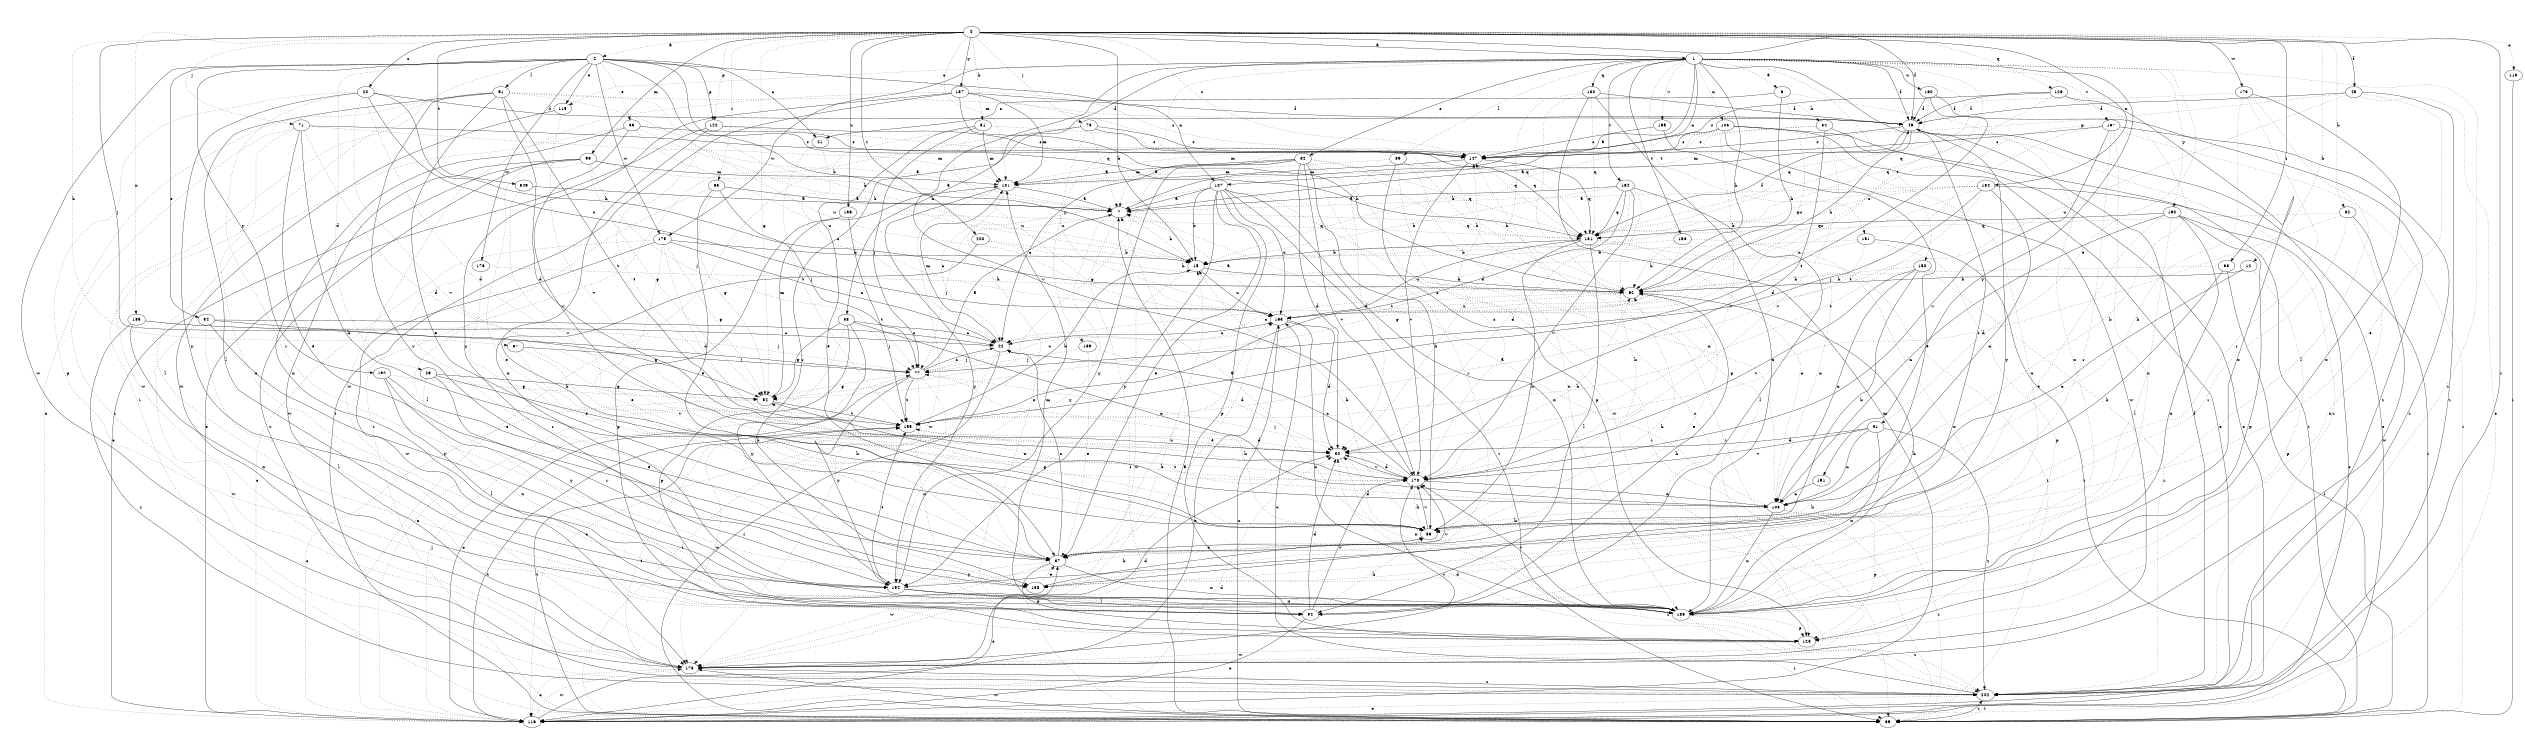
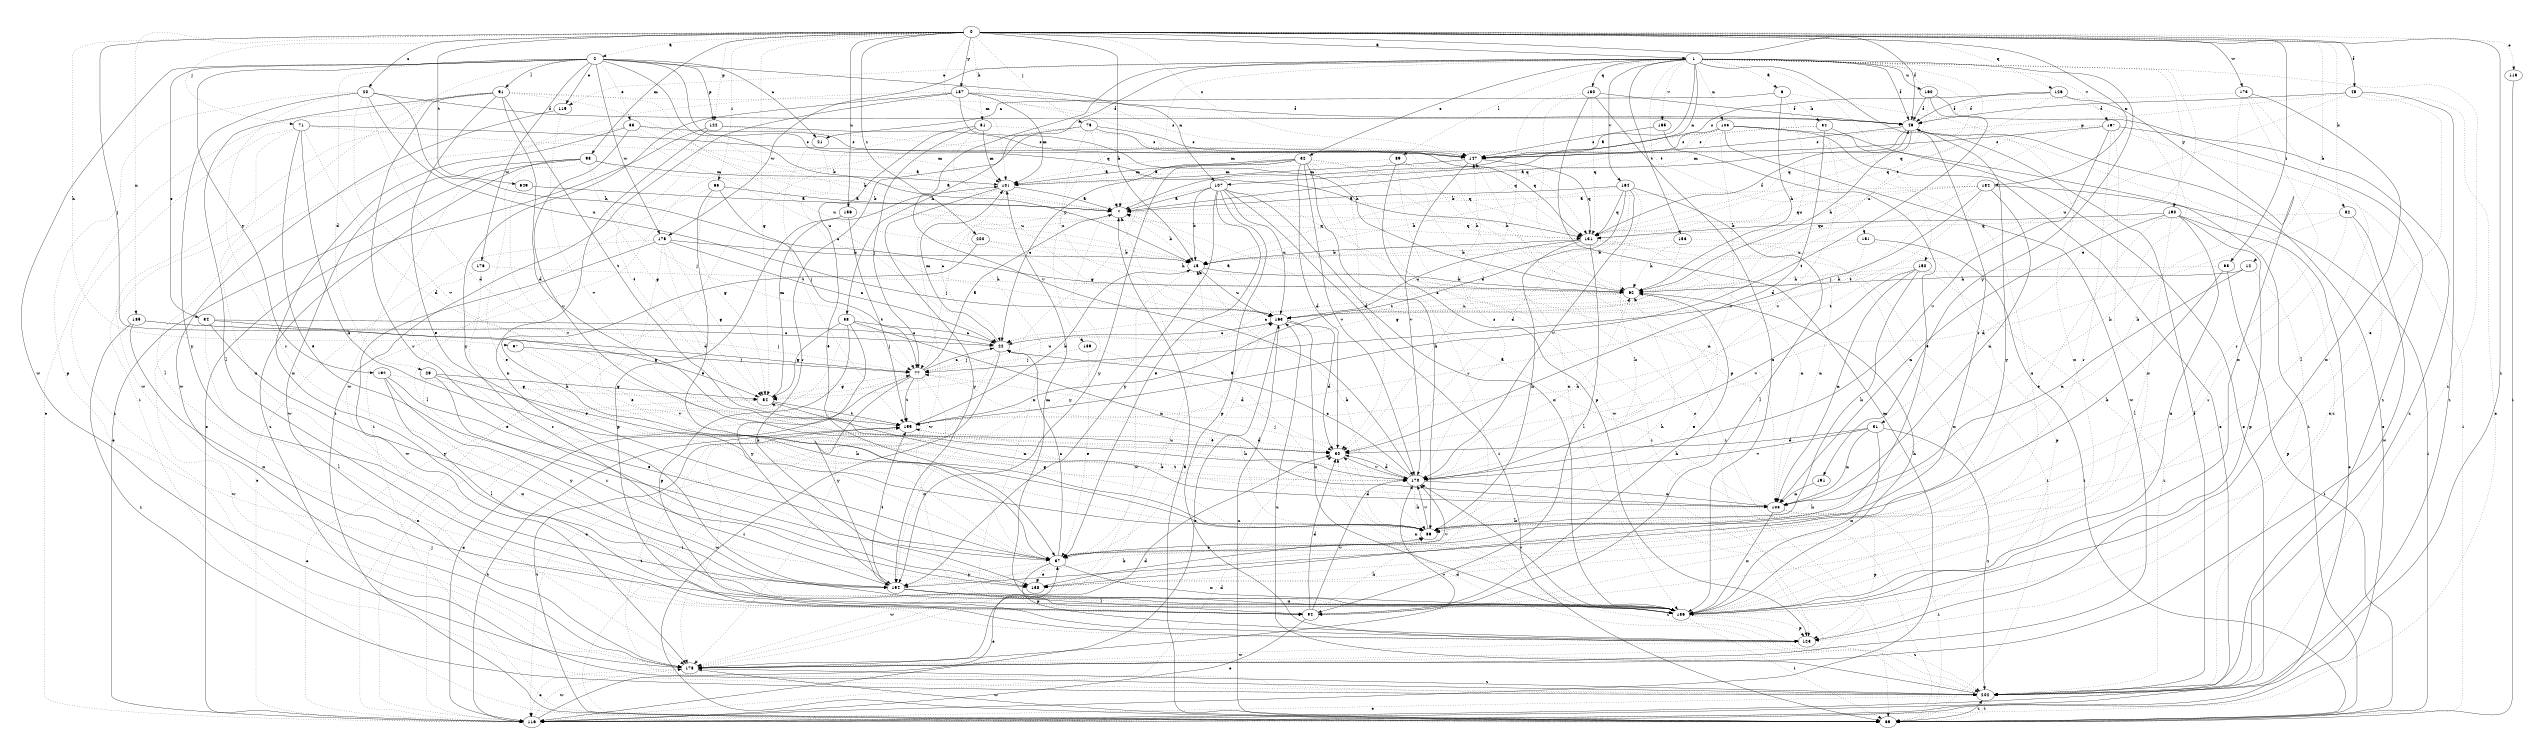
  strict digraph {
    edge [style=solid]
    0
    1
    2
    12
    15
    20
    45
    46
    54
    57
    65
    68
    71
    73
    77
    81
    82
    98
    101
    113
    122
    126
    147
    n24 [label=649]
    156
    173
    184
    185
    187
    200
    202
    6
    7
    31
    32
    58
    62
    89
    105
    107
    115
    130
    131
    138
    150
    151
    153
    160
    163
    164
    165
    167
    170
    175
    189
    190
    191
    21
    29
    33
    34
    69
    91
    176
    178
    192
    108
    123
    194
    30
    116
    37
    155
    86
    94
    186
    22
    84
    0 -> 1 [label=a]
    0 -> 2 [label=a style=dotted]
    0 -> 12 [label=b style=dotted]
    0 -> 15 [label=b]
    0 -> 20 [label=c]
    0 -> 45 [label=f]
    0 -> 46 [label=f]
    0 -> 54 [label=g style=dotted]
    0 -> 57 [label=h style=dotted]
    0 -> 65 [label=i style=dotted]
    0 -> 68 [label=i]
    0 -> 71 [label=j style=dotted]
    0 -> 73 [label=j style=dotted]
    0 -> 77 [label=j]
    0 -> 81 [label=k style=dotted]
    0 -> 82 [label=k style=dotted]
    0 -> 98 [label=m]
    0 -> 101 [label=m style=dotted]
    0 -> 113 [label=o style=dotted]
    0 -> 122 [label=p style=dotted]
    0 -> 126 [label=q style=dotted]
    0 -> 147 [label=s style=dotted]
    0 -> n24 [label=t]
    0 -> 156 [label=u]
    0 -> 173 [label=w]
    0 -> 184 [label=x]
    0 -> 185 [label=x style=dotted]
    0 -> 187 [label=y]
    0 -> 200 [label=z]
    0 -> 202 [label=z]
    1 -> 46 [label=f]
    1 -> 202 [label=z style=dotted]
    1 -> 6 [label=a style=dotted]
    1 -> 7 [label=a]
    1 -> 31 [label=e style=dotted]
    1 -> 32 [label=e]
    1 -> 58 [label=h]
-   1 -> 62 [label=h]
    1 -> 89 [label=l style=dotted]
    1 -> 105 [label=n style=dotted]
    1 -> 107 [label=n]
    1 -> 115 [label=o style=dotted]
    1 -> 130 [label=q]
    1 -> 131 [label=q style=dotted]
    1 -> 138 [label=r]
    1 -> 150 [label=t style=dotted]
    1 -> 151 [label=t style=dotted]
    1 -> 153 [label=t]
    1 -> 160 [label=u]
    1 -> 163 [label=u style=dotted]
    1 -> 164 [label=v]
    1 -> 165 [label=v style=dotted]
    1 -> 167 [label=v style=dotted]
    1 -> 170 [label=v]
    1 -> 175 [label=w]
    1 -> 189 [label=y style=dotted]
    1 -> 190 [label=y style=dotted]
    1 -> 191 [label=y]
    2 -> 15 [label=b]
    2 -> 122 [label=p]
    2 -> 107 [label=n]
    2 -> 115 [label=o]
    2 -> 131 [label=q]
    2 -> 175 [label=w]
    2 -> 21 [label=c]
    2 -> 29 [label=d style=dotted]
    2 -> 33 [label=e style=dotted]
    2 -> 34 [label=e]
    2 -> 69 [label=i style=dotted]
    2 -> 91 [label=l]
    2 -> 176 [label=w]
    2 -> 178 [label=w]
    2 -> 192 [label=y]
    12 -> 62 [label=h]
    12 -> 108 [label=n]
    12 -> 123 [label=p style=dotted]
    15 -> 62 [label=h]
    15 -> 163 [label=u]
    15 -> 178 [label=w style=dotted]
    20 -> 46 [label=f]
    20 -> 62 [label=h]
    20 -> 138 [label=r style=dotted]
    20 -> 163 [label=u]
    20 -> 170 [label=v style=dotted]
    20 -> 123 [label=p style=dotted]
    20 -> 194 [label=y]
    20 -> 30 [label=d style=dotted]
    45 -> 46 [label=f]
    45 -> 147 [label=p style=dotted]
    45 -> 202 [label=z]
    45 -> 163 [label=u style=dotted]
    45 -> 116 [label=o style=dotted]
    45 -> 37 [label=e style=dotted]
    46 -> 147 [label=s]
    46 -> 202 [label=z style=dotted]
    46 -> 7 [label=a]
    46 -> 62 [label=h]
    46 -> 194 [label=y]
    46 -> 116 [label=o]
    54 -> 101 [label=m]
    54 -> 108 [label=n]
    54 -> 116 [label=o style=dotted]
    54 -> 155 [label=t]
    57 -> 77 [label=j]
    57 -> 170 [label=v style=dotted]
    57 -> 86 [label=k style=dotted]
    65 -> 54 [label=g style=dotted]
    65 -> 77 [label=j]
    65 -> 7 [label=a]
    65 -> 37 [label=e]
    65 -> 94 [label=l style=dotted]
    68 -> 62 [label=h style=dotted]
    68 -> 69 [label=i]
    68 -> 86 [label=k]
    71 -> 101 [label=m style=dotted]
    71 -> 147 [label=s]
    71 -> 202 [label=z style=dotted]
    71 -> 30 [label=d style=dotted]
    71 -> 37 [label=e]
    71 -> 86 [label=k]
    71 -> 186 [label=x style=dotted]
    73 -> 147 [label=s]
    73 -> 7 [label=a style=dotted]
    73 -> 131 [label=q]
    73 -> 138 [label=r]
    73 -> 163 [label=u style=dotted]
    73 -> 116 [label=o style=dotted]
    77 -> 54 [label=g style=dotted]
    77 -> 7 [label=a]
    77 -> 163 [label=u style=dotted]
    77 -> 69 [label=i style=dotted]
    77 -> 194 [label=y]
    77 -> 116 [label=o]
    77 -> 155 [label=t]
    77 -> 86 [label=k style=dotted]
    77 -> 186 [label=x style=dotted]
    77 -> 22 [label=c]
    81 -> 77 [label=j]
    81 -> 101 [label=m]
    81 -> 147 [label=s style=dotted]
    81 -> 163 [label=u style=dotted]
    81 -> 69 [label=i style=dotted]
    81 -> 37 [label=e]
    82 -> 131 [label=q style=dotted]
    82 -> 138 [label=r style=dotted]
    82 -> 178 [label=w]
    82 -> 30 [label=d style=dotted]
    82 -> 186 [label=x style=dotted]
    98 -> 54 [label=g style=dotted]
    98 -> 77 [label=j style=dotted]
    98 -> 101 [label=m]
    98 -> 202 [label=z]
    98 -> 7 [label=a style=dotted]
    98 -> 178 [label=w]
    98 -> 116 [label=o]
    98 -> 37 [label=e style=dotted]
    101 -> 7 [label=a]
    101 -> 178 [label=w style=dotted]
    101 -> 194 [label=y]
    101 -> 186 [label=x style=dotted]
    113 -> 69 [label=i]
    122 -> 147 [label=s]
    122 -> 131 [label=q style=dotted]
    122 -> 116 [label=o]
    122 -> 155 [label=t style=dotted]
    122 -> 186 [label=x]
    126 -> 46 [label=f]
    126 -> 147 [label=s]
    126 -> 131 [label=q style=dotted]
    126 -> 86 [label=k style=dotted]
    126 -> 186 [label=x]
    147 -> 101 [label=m]
    147 -> 131 [label=q]
    147 -> 170 [label=v]
    n24 -> 7 [label=a]
    n24 -> 170 [label=v style=dotted]
    156 -> 131 [label=q style=dotted]
    156 -> 123 [label=p]
    156 -> 155 [label=t]
    173 -> 46 [label=f style=dotted]
    173 -> 138 [label=r style=dotted]
    173 -> 86 [label=k style=dotted]
    173 -> 94 [label=l style=dotted]
    173 -> 186 [label=x]
    184 -> 15 [label=b style=dotted]
    184 -> 77 [label=j]
    184 -> 7 [label=a style=dotted]
    184 -> 131 [label=q style=dotted]
    184 -> 163 [label=u style=dotted]
    184 -> 69 [label=i]
    184 -> 108 [label=n]
    184 -> 155 [label=t style=dotted]
    185 -> 77 [label=j style=dotted]
    185 -> 202 [label=z]
    185 -> 186 [label=x]
    185 -> 22 [label=c]
    187 -> 46 [label=f]
    187 -> 101 [label=m]
    187 -> 147 [label=s style=dotted]
    187 -> 62 [label=h]
    187 -> 131 [label=q style=dotted]
    187 -> 69 [label=i]
    187 -> 178 [label=w style=dotted]
    187 -> 194 [label=y]
    200 -> 15 [label=b style=dotted]
    200 -> 62 [label=h style=dotted]
    200 -> 86 [label=k]
    202 -> 46 [label=f]
    202 -> 163 [label=u]
    202 -> 69 [label=i style=dotted]
    202 -> 30 [label=d style=dotted]
    202 -> 116 [label=o style=dotted]
    202 -> 155 [label=t style=dotted]
    6 -> 62 [label=h]
    6 -> 163 [label=u style=dotted]
    6 -> 21 [label=c]
    6 -> 186 [label=x style=dotted]
    6 -> 84 [label=k style=dotted]
    7 -> 15 [label=b style=dotted]
    7 -> 77 [label=j style=dotted]
    7 -> 131 [label=q style=dotted]
-   7 -> 69 [label=i style=dotted]
    7 -> 194 [label=y style=dotted]
    31 -> 202 [label=z]
    31 -> 170 [label=v]
    31 -> 108 [label=n]
    31 -> 30 [label=d]
    31 -> 186 [label=x]
    32 -> 54 [label=g style=dotted]
    32 -> 101 [label=m]
    32 -> 62 [label=h style=dotted]
    32 -> 131 [label=q style=dotted]
    32 -> 138 [label=r style=dotted]
    32 -> 170 [label=v]
    32 -> 69 [label=i style=dotted]
    32 -> 194 [label=y]
    32 -> 30 [label=d]
    32 -> 86 [label=k]
    32 -> 22 [label=c]
    58 -> 54 [label=g]
    58 -> 77 [label=j style=dotted]
    58 -> 108 [label=n]
    58 -> 123 [label=p]
    58 -> 194 [label=y]
    58 -> 116 [label=o style=dotted]
    58 -> 22 [label=c]
    62 -> 163 [label=u style=dotted]
    62 -> 37 [label=e style=dotted]
    62 -> 22 [label=c style=dotted]
    89 -> 101 [label=m style=dotted]
    89 -> 62 [label=h style=dotted]
    89 -> 69 [label=i style=dotted]
    89 -> 178 [label=w style=dotted]
    89 -> 123 [label=p]
    89 -> 30 [label=d style=dotted]
    89 -> 186 [label=x style=dotted]
    105 -> 15 [label=b style=dotted]
    105 -> 101 [label=m style=dotted]
    105 -> 147 [label=s]
    105 -> 7 [label=a style=dotted]
    105 -> 170 [label=v style=dotted]
    105 -> 69 [label=i]
    105 -> 178 [label=w]
    105 -> 116 [label=o]
    105 -> 186 [label=x style=dotted]
    107 -> 15 [label=b]
    107 -> 7 [label=a]
    107 -> 163 [label=u]
    107 -> 69 [label=i]
    107 -> 108 [label=n style=dotted]
    107 -> 123 [label=p]
    107 -> 194 [label=y]
    107 -> 37 [label=e]
    107 -> 186 [label=x]
    107 -> 22 [label=c style=dotted]
    115 -> 170 [label=v style=dotted]
    115 -> 178 [label=w]
    130 -> 46 [label=f]
    130 -> 131 [label=q style=dotted]
    130 -> 123 [label=p style=dotted]
    130 -> 30 [label=d style=dotted]
    130 -> 116 [label=m]
    130 -> 186 [label=x]
    131 -> 15 [label=b]
    131 -> 46 [label=f]
    131 -> 163 [label=u]
    131 -> 69 [label=i style=dotted]
    131 -> 108 [label=n style=dotted]
    131 -> 86 [label=k]
    131 -> 94 [label=l]
    138 -> 170 [label=v]
-   138 -> 37 [label=e style=dotted]
+   37 -> 138 [label=e style=dotted]
    150 -> 202 [label=z style=dotted]
    150 -> 62 [label=h style=dotted]
    150 -> 170 [label=v]
    150 -> 108 [label=n]
    150 -> 86 [label=k]
    151 -> 15 [label=b style=dotted]
    151 -> 69 [label=i]
    151 -> 108 [label=n style=dotted]
    151 -> 123 [label=p style=dotted]
    151 -> 22 [label=c style=dotted]
    153 -> 15 [label=b style=dotted]
    153 -> 54 [label=g style=dotted]
    153 -> 62 [label=h style=dotted]
    153 -> 186 [label=x style=dotted]
    160 -> 46 [label=f]
    160 -> 202 [label=z]
    160 -> 131 [label=q style=dotted]
    160 -> 155 [label=t]
    163 -> 7 [label=a style=dotted]
    163 -> 30 [label=d]
    163 -> 116 [label=o]
    163 -> 37 [label=e style=dotted]
    163 -> 186 [label=x]
    163 -> 22 [label=c]
    164 -> 15 [label=b style=dotted]
    164 -> 7 [label=a]
    164 -> 131 [label=q]
    164 -> 170 [label=v]
    164 -> 30 [label=d style=dotted]
    164 -> 155 [label=t]
    164 -> 86 [label=k style=dotted]
    164 -> 94 [label=l]
    165 -> 147 [label=s]
    165 -> 37 [label=e]
    167 -> 147 [label=s]
    167 -> 202 [label=z]
    167 -> 138 [label=r style=dotted]
    167 -> 163 [label=u style=dotted]
    167 -> 170 [label=v]
    167 -> 69 [label=i style=dotted]
    167 -> 155 [label=t style=dotted]
    167 -> 186 [label=x style=dotted]
    170 -> 77 [label=j style=dotted]
    170 -> 147 [label=s style=dotted]
    170 -> 62 [label=h style=dotted]
    170 -> 108 [label=n]
    170 -> 30 [label=d]
    170 -> 86 [label=k style=dotted]
    170 -> 22 [label=c]
    175 -> 15 [label=b]
    175 -> 54 [label=g style=dotted]
    175 -> 178 [label=w]
    175 -> 30 [label=d style=dotted]
    175 -> 116 [label=o style=dotted]
    175 -> 37 [label=e style=dotted]
    175 -> 22 [label=c]
    189 -> 77 [label=j style=dotted]
    189 -> 30 [label=d style=dotted]
    189 -> 37 [label=e style=dotted]
    190 -> 131 [label=q]
    190 -> 108 [label=n]
    190 -> 123 [label=p]
    190 -> 116 [label=o]
    190 -> 37 [label=e style=dotted]
    190 -> 94 [label=l style=dotted]
    190 -> 186 [label=x]
    191 -> 108 [label=n]
    191 -> 86 [label=k style=dotted]
    21 -> 155 [label=t style=dotted]
    21 -> 22 [label=c style=dotted]
    29 -> 54 [label=g]
    29 -> 138 [label=r]
    29 -> 86 [label=k]
    29 -> 186 [label=x style=dotted]
    33 -> 15 [label=b style=dotted]
    33 -> 147 [label=s]
    33 -> 7 [label=a style=dotted]
    33 -> 163 [label=u style=dotted]
    33 -> 170 [label=v]
    33 -> 94 [label=l style=dotted]
    33 -> 186 [label=x]
    34 -> 54 [label=g]
    34 -> 178 [label=w style=dotted]
    34 -> 194 [label=y]
    34 -> 94 [label=l style=dotted]
    34 -> 22 [label=c]
    69 -> 202 [label=z]
    69 -> 7 [label=a]
    69 -> 163 [label=u]
    69 -> 178 [label=w]
    69 -> 155 [label=t]
    91 -> 15 [label=b style=dotted]
    91 -> 46 [label=f style=dotted]
    91 -> 138 [label=r]
    91 -> 163 [label=u style=dotted]
    91 -> 178 [label=w style=dotted]
    91 -> 30 [label=d]
    91 -> 116 [label=o style=dotted]
    91 -> 37 [label=e]
    91 -> 155 [label=t]
    91 -> 94 [label=l]
    176 -> 62 [label=h style=dotted]
    176 -> 138 [label=r style=dotted]
    176 -> 37 [label=e style=dotted]
    178 -> 15 [label=b style=dotted]
    178 -> 147 [label=s style=dotted]
    178 -> 202 [label=z]
    178 -> 170 [label=v]
    178 -> 30 [label=d]
    178 -> 116 [label=o style=dotted]
    192 -> 54 [label=g style=dotted]
    192 -> 194 [label=y]
    192 -> 37 [label=e]
    192 -> 94 [label=l]
    108 -> 7 [label=a style=dotted]
    108 -> 69 [label=i style=dotted]
    108 -> 123 [label=p style=dotted]
    108 -> 155 [label=t style=dotted]
    108 -> 86 [label=k style=dotted]
    108 -> 186 [label=x]
    123 -> 178 [label=w style=dotted]
    194 -> 155 [label=t]
    194 -> 86 [label=k style=dotted]
    194 -> 94 [label=l]
    194 -> 186 [label=x]
    30 -> 170 [label=v]
    30 -> 186 [label=x style=dotted]
    116 -> 77 [label=j style=dotted]
    116 -> 178 [label=w style=dotted]
    116 -> 30 [label=d style=dotted]
    116 -> 37 [label=e]
    116 -> 155 [label=t]
    37 -> 62 [label=h style=dotted]
    37 -> 163 [label=u style=dotted]
    37 -> 178 [label=w style=dotted]
    37 -> 123 [label=p]
    37 -> 194 [label=y style=dotted]
    37 -> 186 [label=x]
    37 -> 22 [label=c]
    155 -> 15 [label=b]
    155 -> 178 [label=w style=dotted]
    155 -> 30 [label=d style=dotted]
    86 -> 15 [label=b style=dotted]
    86 -> 54 [label=g style=dotted]
    86 -> 202 [label=z style=dotted]
    86 -> 7 [label=a style=dotted]
    86 -> 170 [label=v]
    86 -> 30 [label=d style=dotted]
    86 -> 37 [label=e]
    94 -> 62 [label=h]
    94 -> 170 [label=v]
    94 -> 30 [label=d]
    94 -> 116 [label=o]
    94 -> 86 [label=k style=dotted]
    186 -> 101 [label=m]
    186 -> 202 [label=z style=dotted]
    186 -> 62 [label=h]
    186 -> 170 [label=v]
    186 -> 69 [label=i style=dotted]
    186 -> 123 [label=p style=dotted]
    22 -> 77 [label=j style=dotted]
    22 -> 101 [label=m]
    22 -> 69 [label=i]
    22 -> 116 [label=o style=dotted]
    84 -> 101 [label=m style=dotted]
    84 -> 147 [label=s style=dotted]
    84 -> 170 [label=v style=dotted]
    84 -> 30 [label=d]
    84 -> 116 [label=o]
  }
